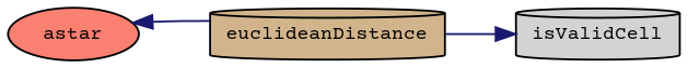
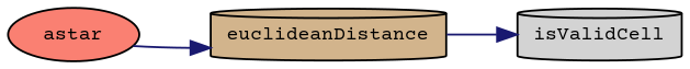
  digraph {
    fontname="Courier Prime"
    rankdir=LR
    node [color=black fontname="Courier Prime" fontsize=10 shape=cylinder style=filled]
    edge [color=midnightblue fontname="Courier Prime" fontsize=10 labelfontname=Helvetica labelfontsize=10 style=solid]
    n1 [fillcolor=salmon fontcolor=black height=0.2 label=astar shape=ellipse width=0.4]
    n2 [fillcolor=tan height=0.2 label=euclideanDistance width=0.4]
    n3 [fillcolor=lightgrey height=0.2 label=isValidCell width=0.4]
-   n2 -> n1
+   n1 -> n2
    n2 -> n3
  }
